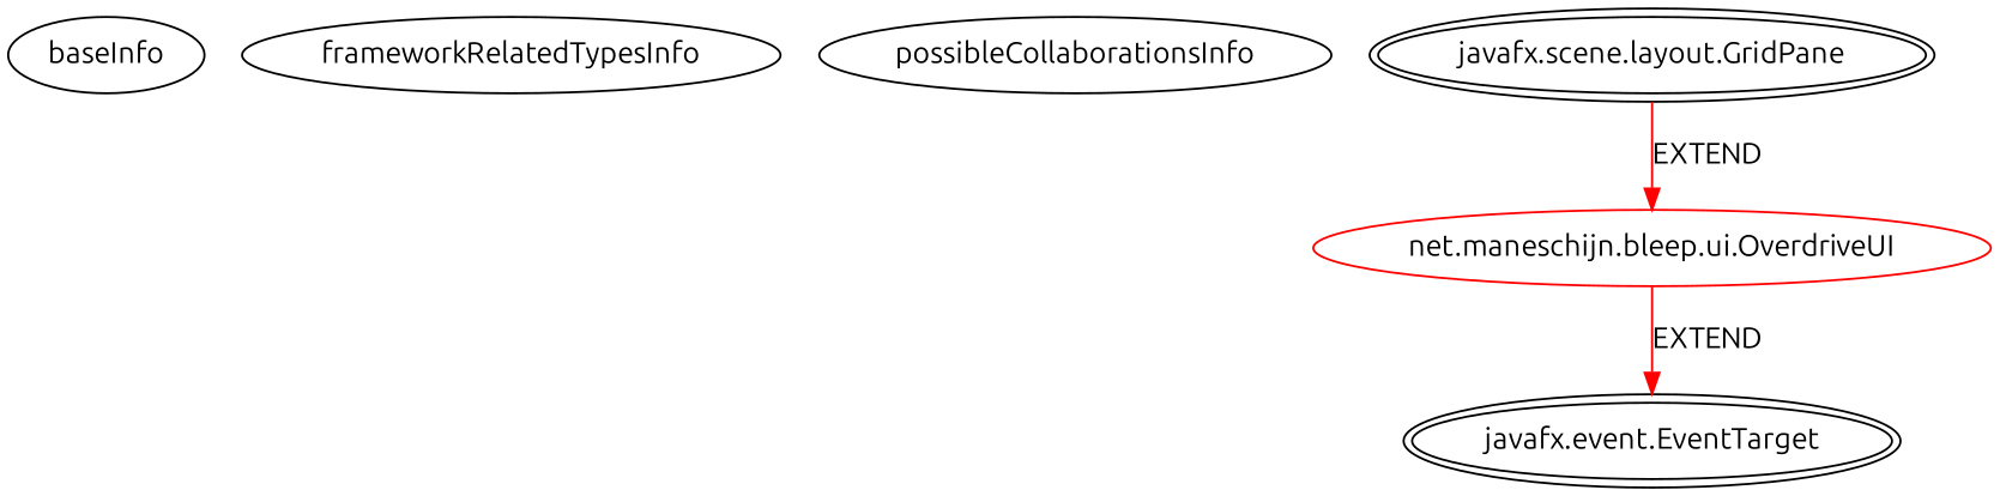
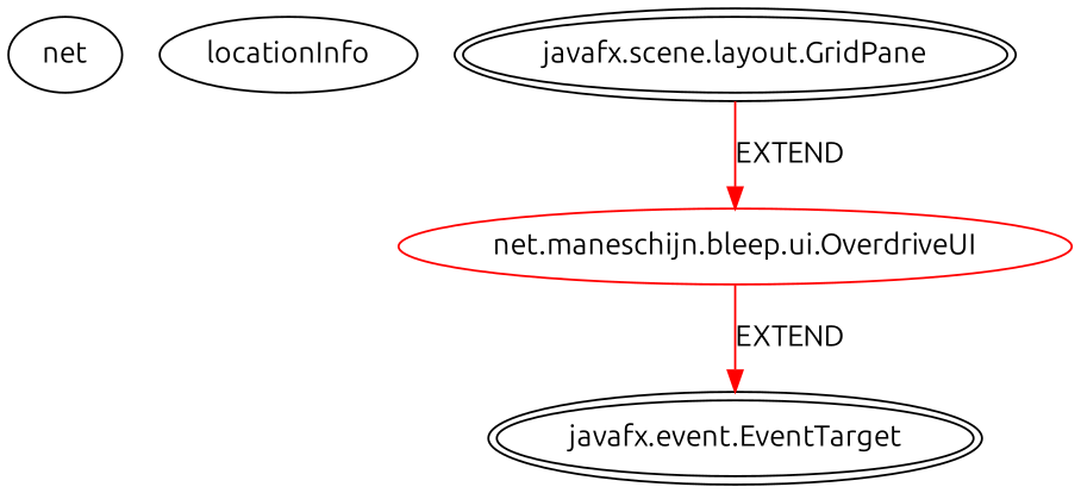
  digraph {
    fontname=Ubuntu
    node [fontname=Ubuntu]
    edge [color=red fontname=Ubuntu]
-   baseInfo [category=extension_graph graphId=3762 isAnonymous=false possibleRelation=false]
-   frameworkRelatedTypesInfo [0="javafx.scene.layout.GridPane" 1="javafx.event.EventTarget"]
-   possibleCollaborationsInfo
+   baseInfo [category=extension_graph graphId=3762 isAnonymous=false possibleRelation=false label=net]
+   locationInfo [contextSignature=OverdriveUI filePath="/nielsmaneschijn-8bit/8bit-master/src/net/maneschijn/bleep/ui/OverdriveUI.java" graphId=3762 projectName="nielsmaneschijn-8bit"]
    n5 [color=red isFrameworkType=false label="net.maneschijn.bleep.ui.OverdriveUI" vertexType=ROOT_CLIENT_CLASS_DECLARATION]
    n6 [isFrameworkType=true label="javafx.event.EventTarget" peripheries=2 vertexType=FRAMEWORK_INTERFACE_TYPE]
    n7 [isFrameworkType=true label="javafx.scene.layout.GridPane" peripheries=2 vertexType=FRAMEWORK_CLASS_TYPE]
    n5 -> n6 [label=EXTEND]
    n7 -> n5 [label=EXTEND]
  }
